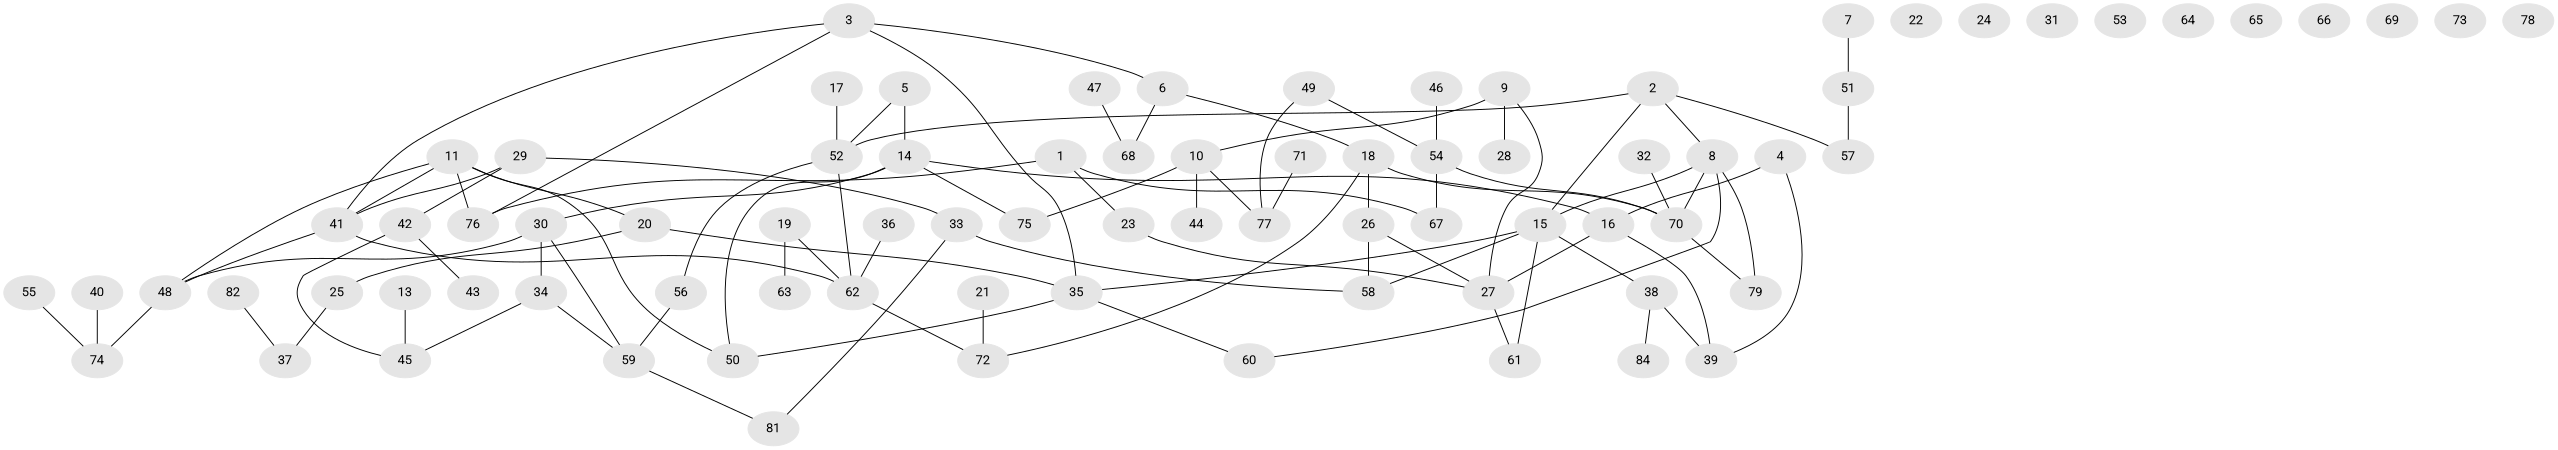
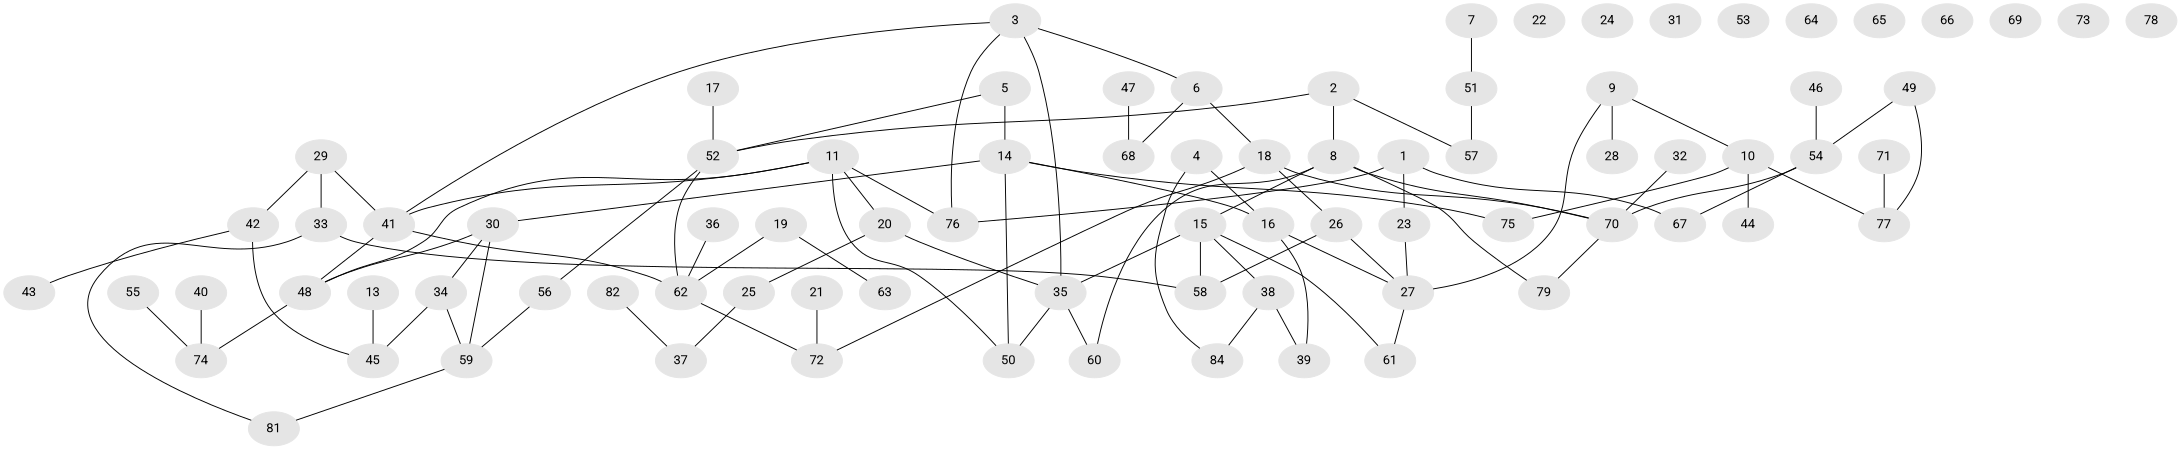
  graph {
    fontname=Roboto
    node [color=gray90 fontname=Roboto style=filled]
    edge [fontname=Roboto]
    1
    23
    67
    76
    27
    2
    8
    15
    52
    57
    60
    70
    79
    35
    38
    58
    61
    62
    56
    3
    6
    41
    18
    68
    50
    48
    4
    16
    39
    5
    14
    30
    75
    26
    72
    7
    51
    9
    10
    28
    44
    77
    11
    20
    25
    74
    n47 [label=82]
    37
    13
    45
    34
    59
    n53 [label=84]
    17
    19
    63
    21
    22
    24
    29
    33
    42
    81
    43
    31
    32
    36
    40
    46
    54
    47
    49
    53
    55
    64
    65
    66
    69
    71
    73
    78
    1 -- 23
    1 -- 67
    1 -- 76
    23 -- 27
    27 -- 61
    2 -- 8
-   2 -- 15
    2 -- 52
    2 -- 57
    8 -- 15
    8 -- 60
    8 -- 70
    8 -- 79
    15 -- 35
    15 -- 38
    15 -- 58
    15 -- 61
    52 -- 62
    52 -- 56
    70 -- 79
    35 -- 60
    35 -- 50
    38 -- 39
    38 -- n53
    62 -- 72
    56 -- 59
    3 -- 76
    3 -- 35
    3 -- 6
    3 -- 41
    6 -- 18
    6 -- 68
    41 -- 62
    41 -- 48
    18 -- 70
    18 -- 26
    18 -- 72
    48 -- 74
    4 -- 16
-   4 -- 39
+   4 -- n53
    16 -- 27
    16 -- 39
    5 -- 52
    5 -- 14
    14 -- 50
    14 -- 16
    14 -- 30
    14 -- 75
    30 -- 48
    30 -- 34
    30 -- 59
    26 -- 27
    26 -- 58
    7 -- 51
    51 -- 57
    9 -- 27
    9 -- 10
    9 -- 28
    10 -- 75
    10 -- 44
    10 -- 77
    11 -- 76
    11 -- 41
    11 -- 50
    11 -- 48
    11 -- 20
    20 -- 35
    20 -- 25
    25 -- 37
    n47 -- 37
    13 -- 45
    34 -- 45
    34 -- 59
    59 -- 81
    17 -- 52
    19 -- 62
    19 -- 63
    21 -- 72
    29 -- 41
    29 -- 33
    29 -- 42
    33 -- 58
    33 -- 81
    42 -- 45
    42 -- 43
    32 -- 70
    36 -- 62
    40 -- 74
    46 -- 54
    54 -- 67
    54 -- 70
    47 -- 68
    49 -- 77
    49 -- 54
    55 -- 74
    71 -- 77
  }
